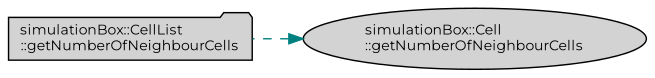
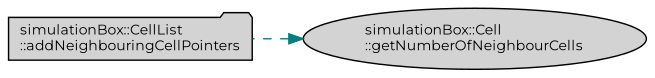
  digraph {
    rankdir=RL
    fontname=Montserrat
    node [color=black fillcolor=lightgrey fontname=Montserrat fontsize=10 style=filled]
    n1 [fontcolor=black height=0.2 label="simulationBox::Cell\l::getNumberOfNeighbourCells" shape=ellipse width=0.4]
-   n2 [height=0.2 label="simulationBox::CellList\l::getNumberOfNeighbourCells" shape=folder width=0.4]
+   n2 [height=0.2 label="simulationBox::CellList\l::addNeighbouringCellPointers" shape=folder width=0.4]
    n1 -> n2 [color=teal dir=back fontname=Montserrat fontsize=10 labelfontname=Helvetica labelfontsize=10 style=dashed]
  }
